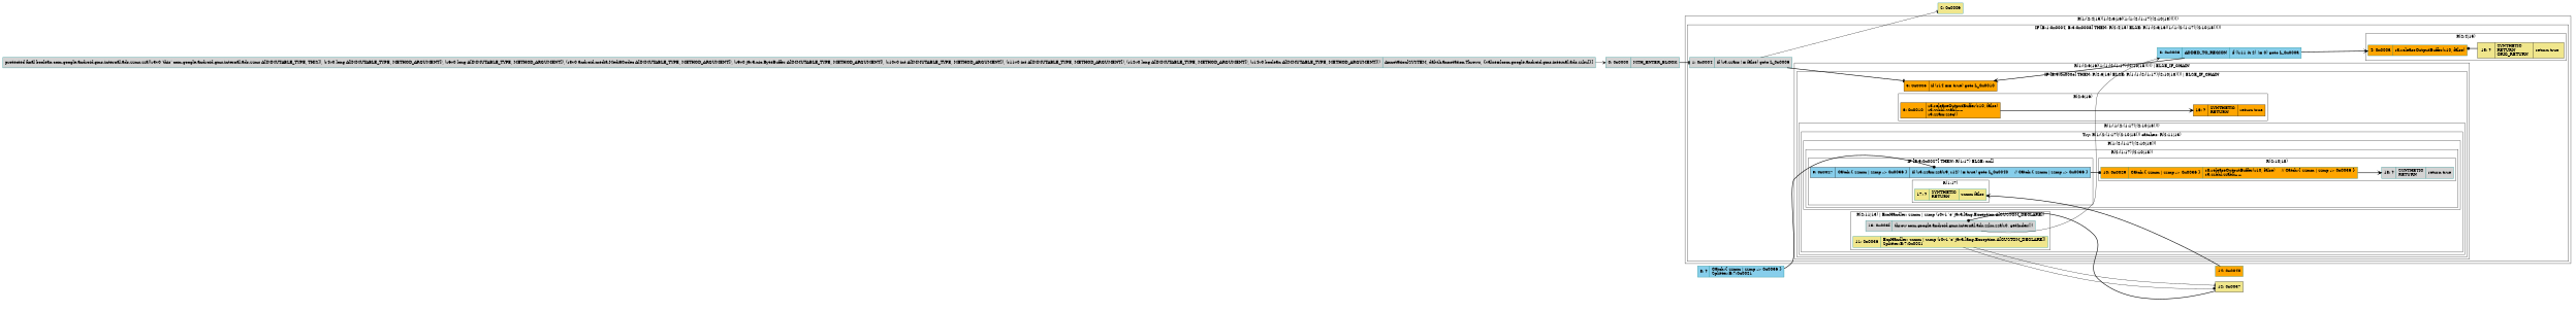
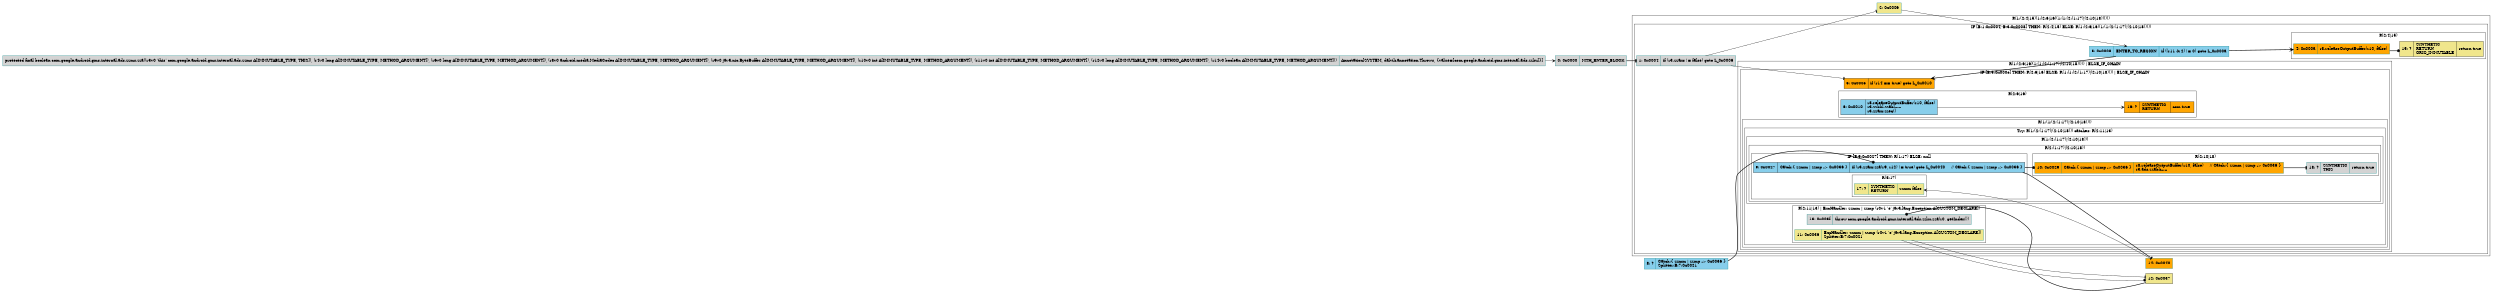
  digraph {
    rankdir=LR
    node [color=teal fillcolor=orange shape=record style=filled]
    edge [arrowhead=vee style=bold]
    n1 [label="{4\:\ 0x000a|r8.releaseOutputBuffer(r10, false)\l}"]
-   n2 [color=black fillcolor=khaki label="{15\:\ ?|SYNTHETIC\lRETURN\lORIG_RETURN\l|return true\l}"]
-   n3 [color=black label="{6\:\ 0x0010|r8.releaseOutputBuffer(r10, false)\lr3.zzbhl.zzabl++\lr3.zzaxr.zzeq()\l}"]
-   n4 [color=black label="{16\:\ ?|SYNTHETIC\lRETURN\l|return true\l}"]
+   n2 [color=black fillcolor=khaki label="{15\:\ ?|SYNTHETIC\lRETURN\lORIG_IMMUTABLE\l|return true\l}"]
+   n3 [color=black fillcolor=skyblue label="{6\:\ 0x0010|r8.releaseOutputBuffer(r10, false)\lr3.zzbhl.zzabl++\lr3.zzaxr.zzeq()\l}"]
+   n4 [color=black label="{16\:\ ?|SYNTHETIC\lRETURN\l|com true\l}"]
    n5 [fillcolor=khaki label="{17\:\ ?|SYNTHETIC\lRETURN\l|zzmm false\l}"]
    n6 [color=black fillcolor=skyblue label="{9\:\ 0x0027|Catch:\{ zzmm \| zzmp \-\> 0x0036 \}\l|if (r3.zzaxr.zza(r9, r12) != true) goto L_0x0040     \/\/ Catch:\{ zzmm \| zzmp \-\> 0x0036 \}\l}"]
-   n7 [label="{10\:\ 0x0029|Catch:\{ zzmm \| zzmp \-\> 0x0036 \}\l|r8.releaseOutputBuffer(r10, false)     \/\/ Catch:\{ zzmm \| zzmp \-\> 0x0036 \}\lr3.zzbhl.zzabk++\l}"]
-   n8 [fillcolor=lightgrey label="{18\:\ ?|SYNTHETIC\lRETURN\l|return true\l}"]
+   n7 [label="{10\:\ 0x0029|Catch:\{ zzmm \| zzmp \-\> 0x0036 \}\l|r8.releaseOutputBuffer(r10, false)     \/\/ Catch:\{ zzmm \| zzmp \-\> 0x0036 \}\lr3.ads.zzabk++\l}"]
+   n8 [fillcolor=lightgrey label="{18\:\ ?|SYNTHETIC\lTHIS\l|return true\l}"]
    n9 [fillcolor=khaki label="{11\:\ 0x0036|ExcHandler: zzmm \| zzmp (r0v1 'e' java.lang.Exception A[CUSTOM_DECLARE])\lSplitter:B:7:0x0021\l}"]
    n10 [fillcolor=lightgrey label="{13\:\ 0x003f|throw com.google.android.gms.internal.ads.zzku.zza(r0, getIndex())\l}"]
    n11 [color=black label="{5\:\ 0x000e|if (r14 == true) goto L_0x0010\l}"]
    n12 [fillcolor=lightgrey label="{1\:\ 0x0004|if (r3.zzaxs != false) goto L_0x0006\l}"]
-   n13 [fillcolor=skyblue label="{3\:\ 0x0008|ADDED_TO_REGION\l|if ((r11 & 2) != 0) goto L_0x000a\l}"]
+   n13 [fillcolor=skyblue label="{3\:\ 0x0008|ENTER_TO_REGION\l|if ((r11 & 2) != 0) goto L_0x000a\l}"]
    n14 [label="{14\:\ 0x0040}"]
    n15 [color=black fillcolor=khaki label="{12\:\ 0x0037}"]
    n16 [fillcolor=khaki label="{2\:\ 0x0006}"]
    n17 [fillcolor=lightgrey label="{0\:\ 0x0000|MTH_ENTER_BLOCK\l}"]
    n18 [fillcolor=skyblue label="{8\:\ ?|Catch:\{ zzmm \| zzmp \-\> 0x0036 \}\lSplitter:B:7:0x0021\l}"]
    n19 [fillcolor=lightgrey label="{protected final boolean com.google.android.gms.internal.ads.zzms.zza((r3v0 'this' com.google.android.gms.internal.ads.zzms A[IMMUTABLE_TYPE, THIS]), (r4v0 long A[IMMUTABLE_TYPE, METHOD_ARGUMENT]), (r6v0 long A[IMMUTABLE_TYPE, METHOD_ARGUMENT]), (r8v0 android.media.MediaCodec A[IMMUTABLE_TYPE, METHOD_ARGUMENT]), (r9v0 java.nio.ByteBuffer A[IMMUTABLE_TYPE, METHOD_ARGUMENT]), (r10v0 int A[IMMUTABLE_TYPE, METHOD_ARGUMENT]), (r11v0 int A[IMMUTABLE_TYPE, METHOD_ARGUMENT]), (r12v0 long A[IMMUTABLE_TYPE, METHOD_ARGUMENT]), (r14v0 boolean A[IMMUTABLE_TYPE, METHOD_ARGUMENT]))  | Annotation[SYSTEM, dalvik.annotation.Throws, \{value=[com.google.android.gms.internal.ads.zzku]\}]\l}"]
    subgraph cluster_1 {
      label="R(1:(2:4|15)(1:(2:6|16)(1:(1:(2:(1:17)|(2:10|18))))))"
      subgraph cluster_2 {
        label="IF [B:1:0x0004, B:3:0x0008] THEN: R(2:4|15) ELSE: R(1:(2:6|16)(1:(1:(2:(1:17)|(2:10|18)))))"
        n12
        n13
        subgraph cluster_3 {
          label="R(2:4|15)"
          n1
          n2
        }
        subgraph cluster_4 {
          label="R(1:(2:6|16)(1:(1:(2:(1:17)|(2:10|18))))) | ELSE_IF_CHAIN\l"
          subgraph cluster_5 {
            label="IF [B:5:0x000e] THEN: R(2:6|16) ELSE: R(1:(1:(2:(1:17)|(2:10|18)))) | ELSE_IF_CHAIN\l"
            n11
            subgraph cluster_6 {
              label="R(2:6|16)"
              n3
              n4
            }
            subgraph cluster_7 {
              label="R(1:(1:(2:(1:17)|(2:10|18))))"
              subgraph cluster_8 {
                label="Try: R(1:(2:(1:17)|(2:10|18))) catches: R(2:11|13)"
                subgraph cluster_9 {
                  label="R(1:(2:(1:17)|(2:10|18)))"
                  subgraph cluster_10 {
                    label="R(2:(1:17)|(2:10|18))"
                    subgraph cluster_11 {
                      label="IF [B:9:0x0027] THEN: R(1:17) ELSE: null"
                      n6
                      subgraph cluster_12 {
-                       label="R(1:17)"
+                       label="R(5:17)"
                        n5
                      }
                    }
                    subgraph cluster_13 {
                      label="R(2:10|18)"
                      n7
                      n8
                    }
                  }
                }
                subgraph cluster_14 {
                  label="R(2:11|13) | ExcHandler: zzmm \| zzmp (r0v1 'e' java.lang.Exception A[CUSTOM_DECLARE])\l"
                  n9
                  n10
                }
              }
            }
          }
        }
      }
    }
    subgraph cluster_15 {
      label="R(2:11|13) | ExcHandler: zzmm \| zzmp (r0v1 'e' java.lang.Exception A[CUSTOM_DECLARE])\l"
    }
-   n2 -> n1 [arrowhead=dot]
-   n3 -> n4
+   n1 -> n2 [arrowhead=dot]
+   n3 -> n4 [style=solid]
    n6 -> n7 [arrowhead=dot]
-   n7 -> n8
+   n6 -> n14 [arrowhead=tee]
+   n7 -> n8 [arrowhead=tee]
    n9 -> n15 [arrowhead=dot style=solid]
    n9 -> n15 [arrowhead=tee style=solid]
-   n12 -> n11 [arrowhead=tee]
+   n12 -> n11 [arrowhead=tee style=solid]
    n12 -> n16 [arrowhead=tee style=solid]
    n13 -> n1
    n13 -> n11
-   n14 -> n5
+   n14 -> n5 [style=solid]
    n15 -> n10 [arrowhead=dot]
-   n10 -> n13 [style=solid]
+   n16 -> n13 [style=solid]
    n17 -> n12 [arrowhead=tee]
    n18 -> n6 [arrowhead=dot]
    n19 -> n17 [style=solid]
  }
